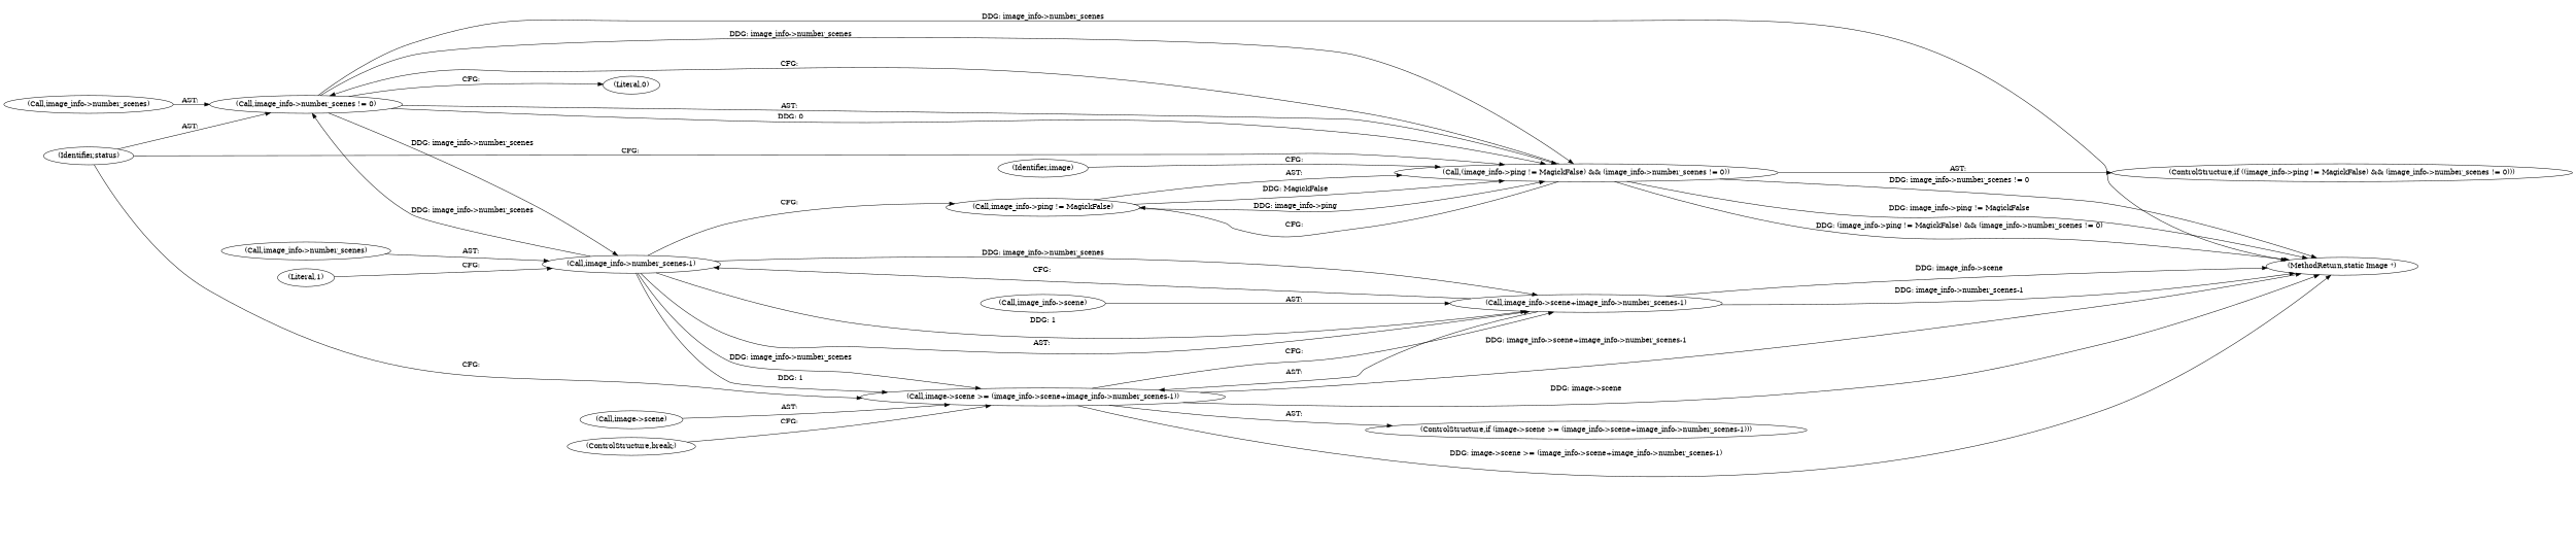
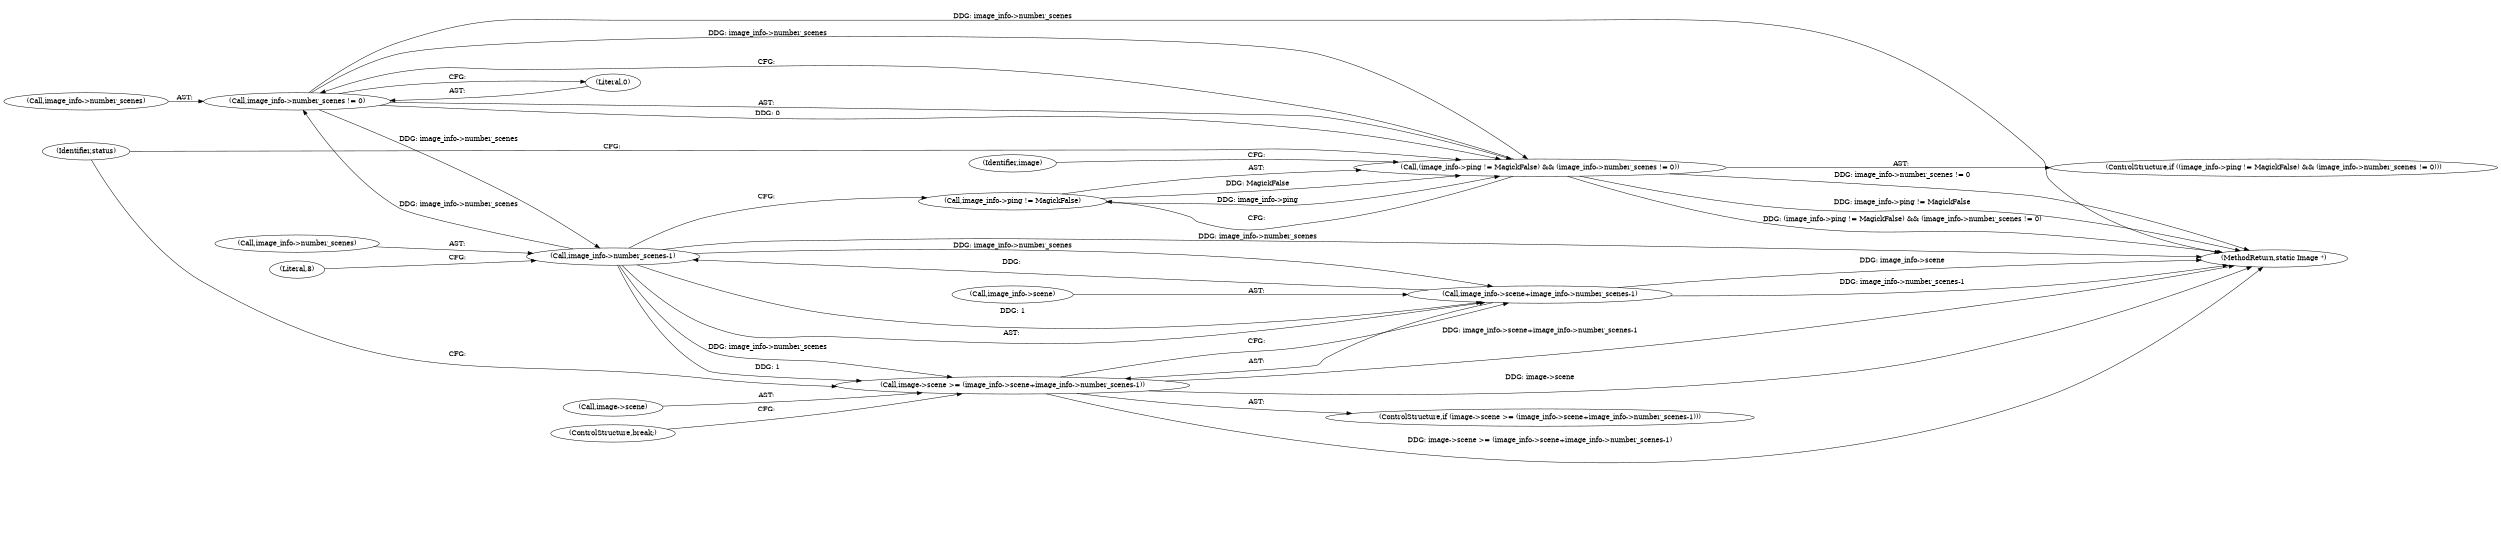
  digraph {
    rankdir=LR
    n1 [label="(Call,image_info->number_scenes != 0)"]
    n2 [label="(Call,image_info->number_scenes-1)"]
    n3 [label="(Call,(image_info->ping != MagickFalse) && (image_info->number_scenes != 0))"]
    n4 [label="(Literal,0)"]
    n5 [label="(MethodReturn,static Image *)"]
    n6 [label="(Call,image->scene >= (image_info->scene+image_info->number_scenes-1))"]
    n7 [label="(Call,image_info->scene+image_info->number_scenes-1)"]
    n8 [label="(Call,image_info->ping != MagickFalse)"]
    n9 [label="(ControlStructure,if ((image_info->ping != MagickFalse) && (image_info->number_scenes != 0)))"]
    n10 [label="(ControlStructure,if (image->scene >= (image_info->scene+image_info->number_scenes-1)))"]
-   n11 [label="(Literal,1)"]
+   n11 [label="(Literal,8)"]
    n12 [label="(Identifier,image)"]
    n13 [label="(Call,image_info->number_scenes)"]
    n14 [label="(Call,image->scene)"]
    n15 [label="(Call,image_info->number_scenes)"]
    n16 [label="(ControlStructure,break;)"]
    n17 [label="(Call,image_info->scene)"]
    n18 [label="(Identifier,status)"]
    n1 -> n2 [label="DDG: image_info->number_scenes"]
    n1 -> n3 [label="AST: "]
    n1 -> n3 [label="DDG: image_info->number_scenes"]
    n1 -> n3 [label="DDG: 0"]
    n1 -> n4 [label="CFG: "]
    n1 -> n5 [label="DDG: image_info->number_scenes"]
    n2 -> n1 [label="DDG: image_info->number_scenes"]
+   n2 -> n5 [label="DDG: image_info->number_scenes"]
    n2 -> n6 [label="DDG: image_info->number_scenes"]
    n2 -> n6 [label="DDG: 1"]
    n2 -> n7 [label="AST: "]
    n2 -> n7 [label="DDG: image_info->number_scenes"]
    n2 -> n7 [label="DDG: 1"]
    n2 -> n8 [label="CFG: "]
    n3 -> n1 [label="CFG: "]
    n3 -> n5 [label="DDG: (image_info->ping != MagickFalse) && (image_info->number_scenes != 0)"]
    n3 -> n5 [label="DDG: image_info->number_scenes != 0"]
    n3 -> n5 [label="DDG: image_info->ping != MagickFalse"]
    n3 -> n8 [label="CFG: "]
    n3 -> n9 [label="AST: "]
-   n18 -> n1 [label="AST: "]
+   n4 -> n1 [label="AST: "]
    n6 -> n5 [label="DDG: image->scene >= (image_info->scene+image_info->number_scenes-1)"]
    n6 -> n5 [label="DDG: image_info->scene+image_info->number_scenes-1"]
    n6 -> n5 [label="DDG: image->scene"]
    n6 -> n7 [label="CFG: "]
    n6 -> n10 [label="AST: "]
-   n7 -> n2 [label="CFG: "]
+   n7 -> n2 [label="DDG: "]
    n7 -> n5 [label="DDG: image_info->scene"]
    n7 -> n5 [label="DDG: image_info->number_scenes-1"]
    n7 -> n6 [label="AST: "]
    n8 -> n3 [label="AST: "]
    n8 -> n3 [label="DDG: image_info->ping"]
    n8 -> n3 [label="DDG: MagickFalse"]
    n11 -> n2 [label="CFG: "]
    n12 -> n3 [label="CFG: "]
    n13 -> n2 [label="AST: "]
    n14 -> n6 [label="AST: "]
    n15 -> n1 [label="AST: "]
    n16 -> n6 [label="CFG: "]
    n17 -> n7 [label="AST: "]
    n18 -> n3 [label="CFG: "]
    n18 -> n6 [label="CFG: "]
  }
